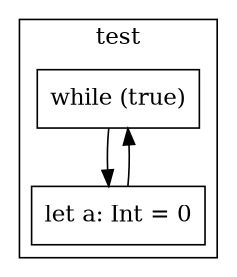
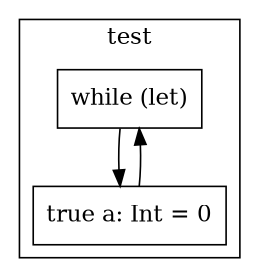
  digraph {
    node [shape=box]
-   n1 [label="while (true)"]
-   n2 [label="let a: Int = 0"]
+   n1 [label="while (let)"]
+   n2 [label="true a: Int = 0"]
    subgraph cluster_1 {
      label=test
      n1
      n2
    }
    n1 -> n2
    n2 -> n1
  }
